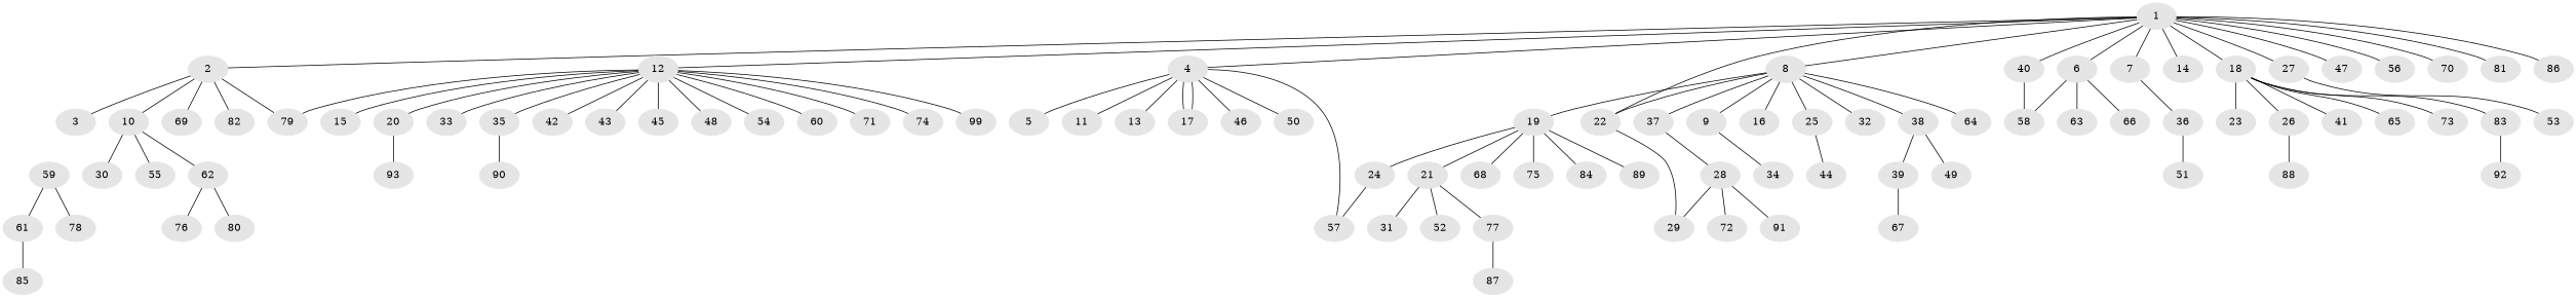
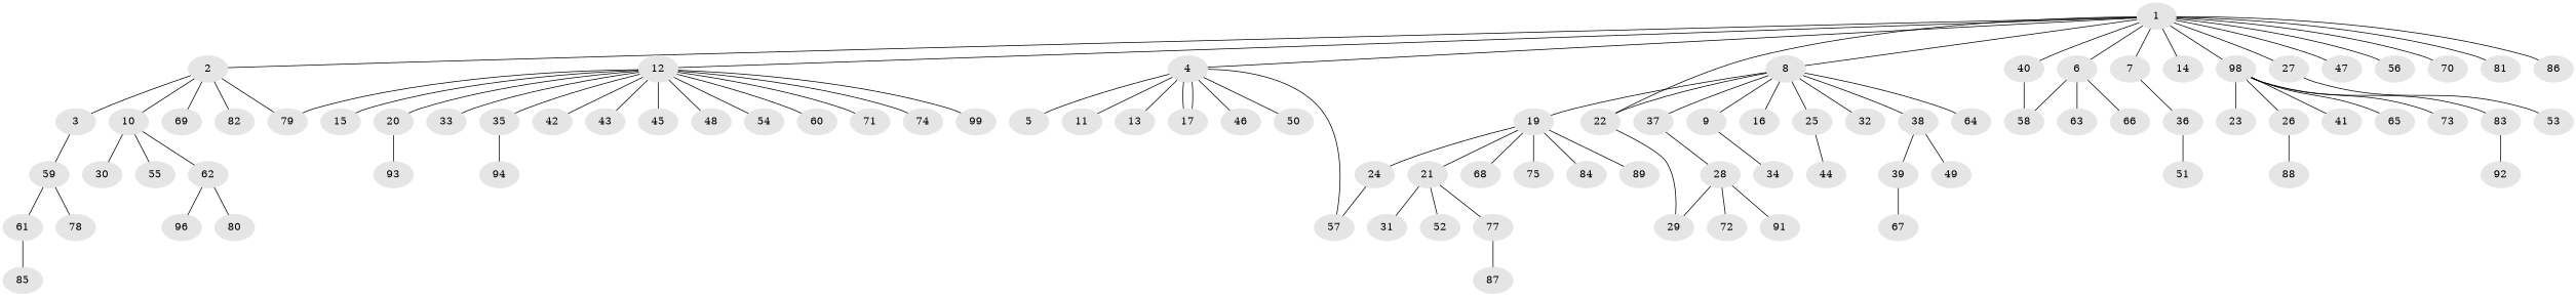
  graph {
    node [color=gray90 style=filled]
    1
    2
    4
    6
    7
    8
    12
    14
-   18
+   18 [label=98]
    22
    27
    40
    47
    56
    70
    81
    86
    3
    10
    69
    79
    82
    5
    11
    13
    17
    46
    50
    57
    58
    63
    66
    36
    9
    16
    19
    25
    32
    37
    38
    64
    15
    20
    33
    35
    42
    43
    45
    48
    54
    60
    71
    74
    n54 [label=99]
    23
    26
    41
    65
    73
    83
    29
    53
    59
    30
    55
    62
    61
    78
    51
    34
    21
    24
    68
    75
    84
    89
    44
    28
    72
    91
    39
    49
-   76
+   76 [label=96]
    80
    93
-   94 [label=90]
+   94
    88
    92
    31
    52
    77
    87
    67
    85
    1 -- 2
    1 -- 4
    1 -- 6
    1 -- 7
    1 -- 8
    1 -- 12
    1 -- 14
    1 -- 18
    1 -- 22
    1 -- 27
    1 -- 40
    1 -- 47
    1 -- 56
    1 -- 70
    1 -- 81
    1 -- 86
    2 -- 3
    2 -- 10
    2 -- 69
    2 -- 79
    2 -- 82
    4 -- 5
    4 -- 11
    4 -- 13
    4 -- 17
    4 -- 17
    4 -- 46
    4 -- 50
    4 -- 57
    6 -- 58
    6 -- 63
    6 -- 66
    7 -- 36
    8 -- 22
    8 -- 9
    8 -- 16
    8 -- 19
    8 -- 25
    8 -- 32
    8 -- 37
    8 -- 38
    8 -- 64
    12 -- 79
    12 -- 15
    12 -- 20
    12 -- 33
    12 -- 35
    12 -- 42
    12 -- 43
    12 -- 45
    12 -- 48
    12 -- 54
    12 -- 60
    12 -- 71
    12 -- 74
    12 -- n54
    18 -- 23
    18 -- 26
    18 -- 41
    18 -- 65
    18 -- 73
    18 -- 83
    22 -- 29
    27 -- 53
    40 -- 58
+   3 -- 59
    10 -- 30
    10 -- 55
    10 -- 62
    36 -- 51
    9 -- 34
    19 -- 21
    19 -- 24
    19 -- 68
    19 -- 75
    19 -- 84
    19 -- 89
    25 -- 44
    37 -- 28
    38 -- 39
    38 -- 49
    20 -- 93
    35 -- 94
    26 -- 88
    83 -- 92
    59 -- 61
    59 -- 78
    62 -- 76
    62 -- 80
    61 -- 85
    21 -- 31
    21 -- 52
    21 -- 77
    24 -- 57
    28 -- 29
    28 -- 72
    28 -- 91
    39 -- 67
    77 -- 87
  }
